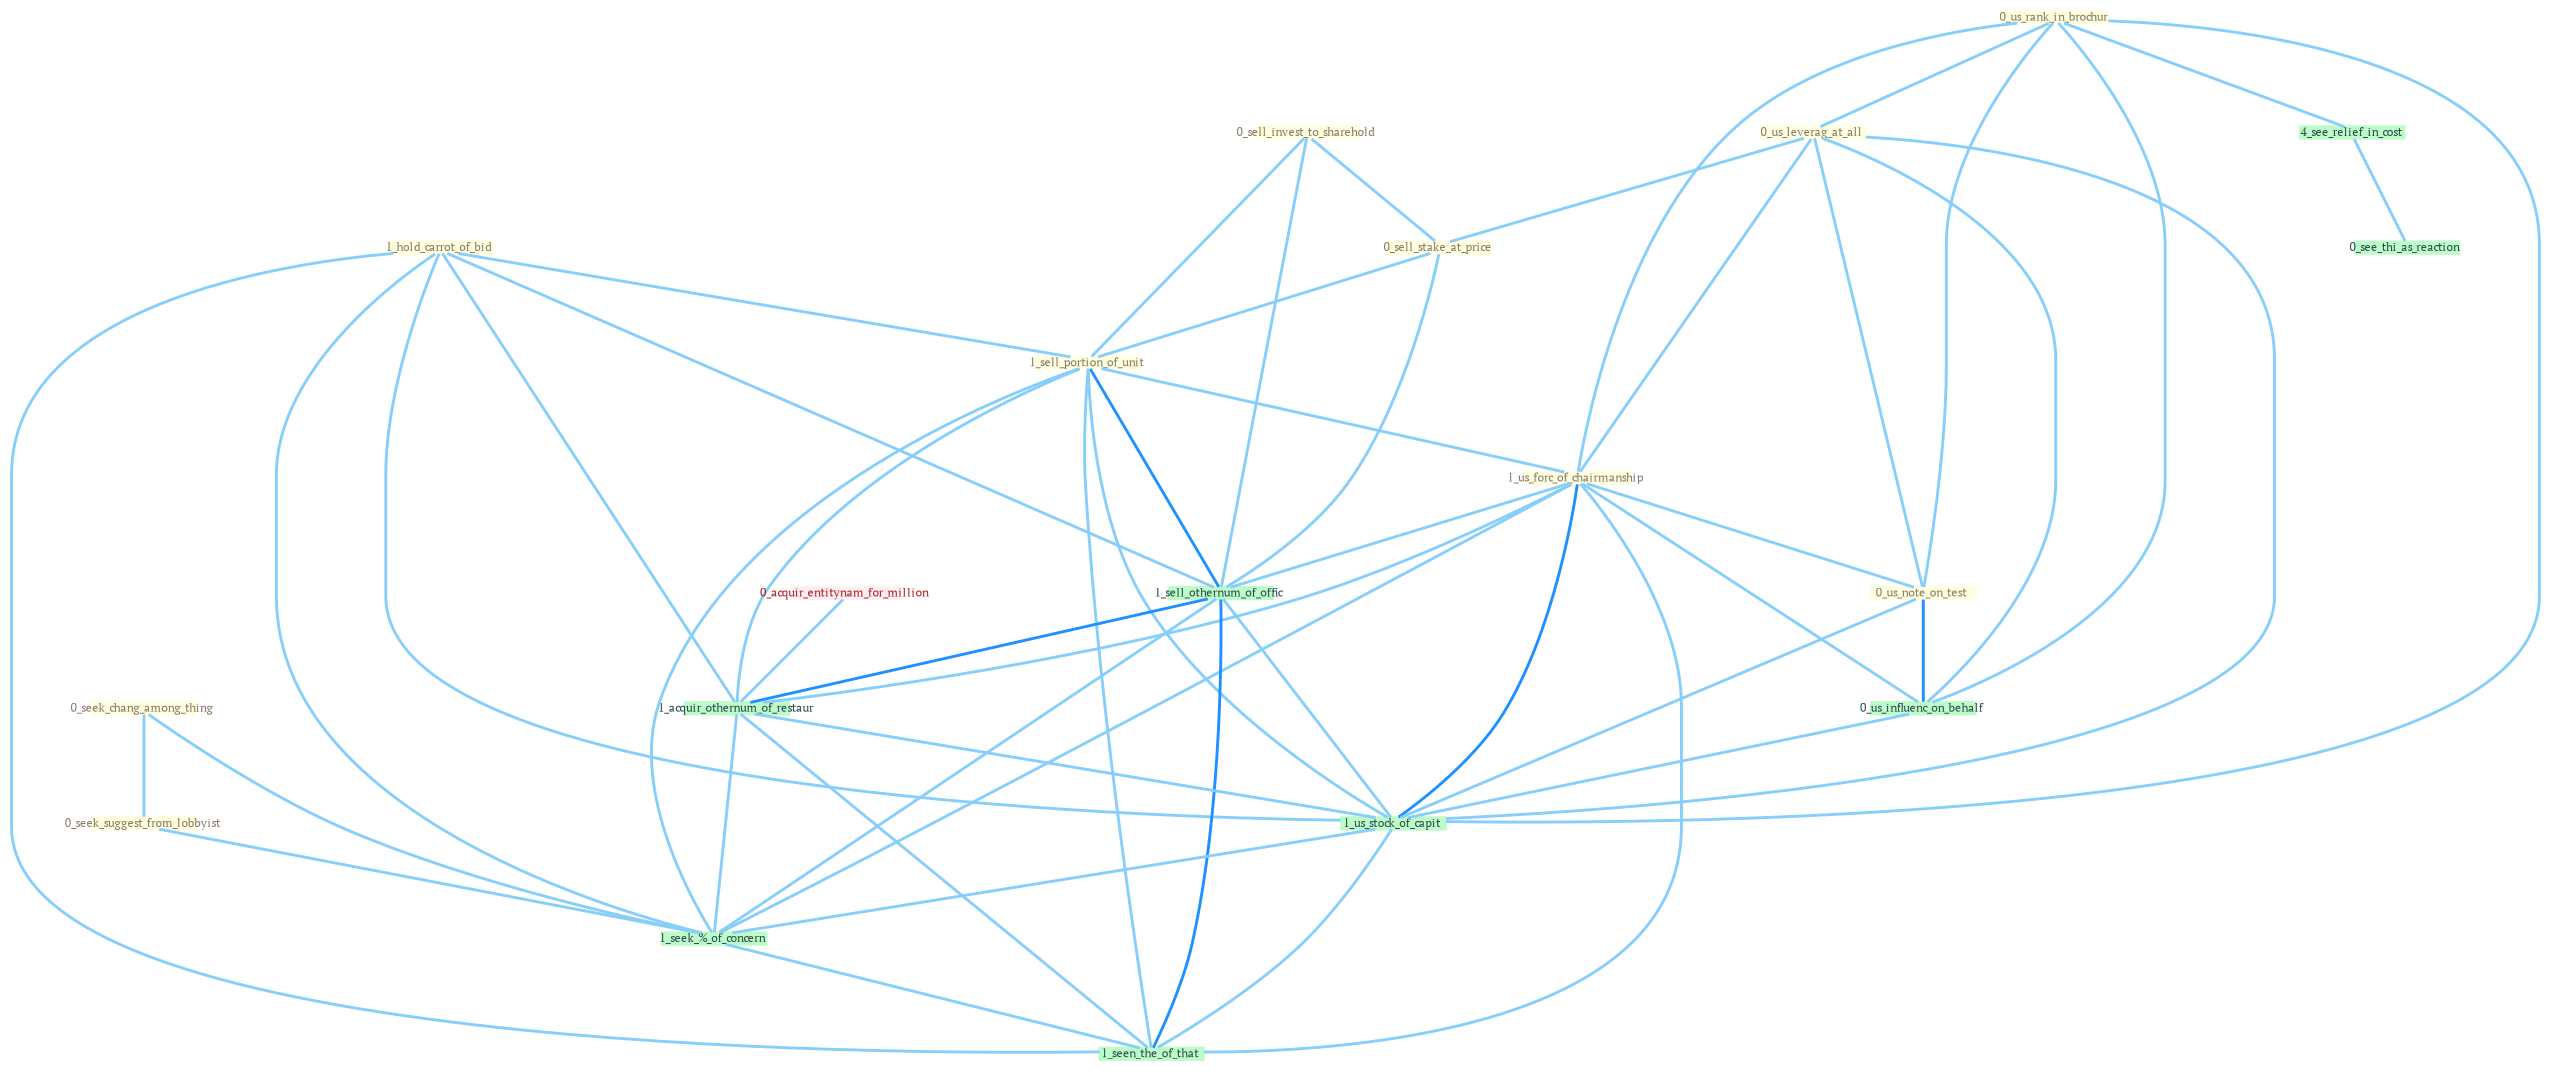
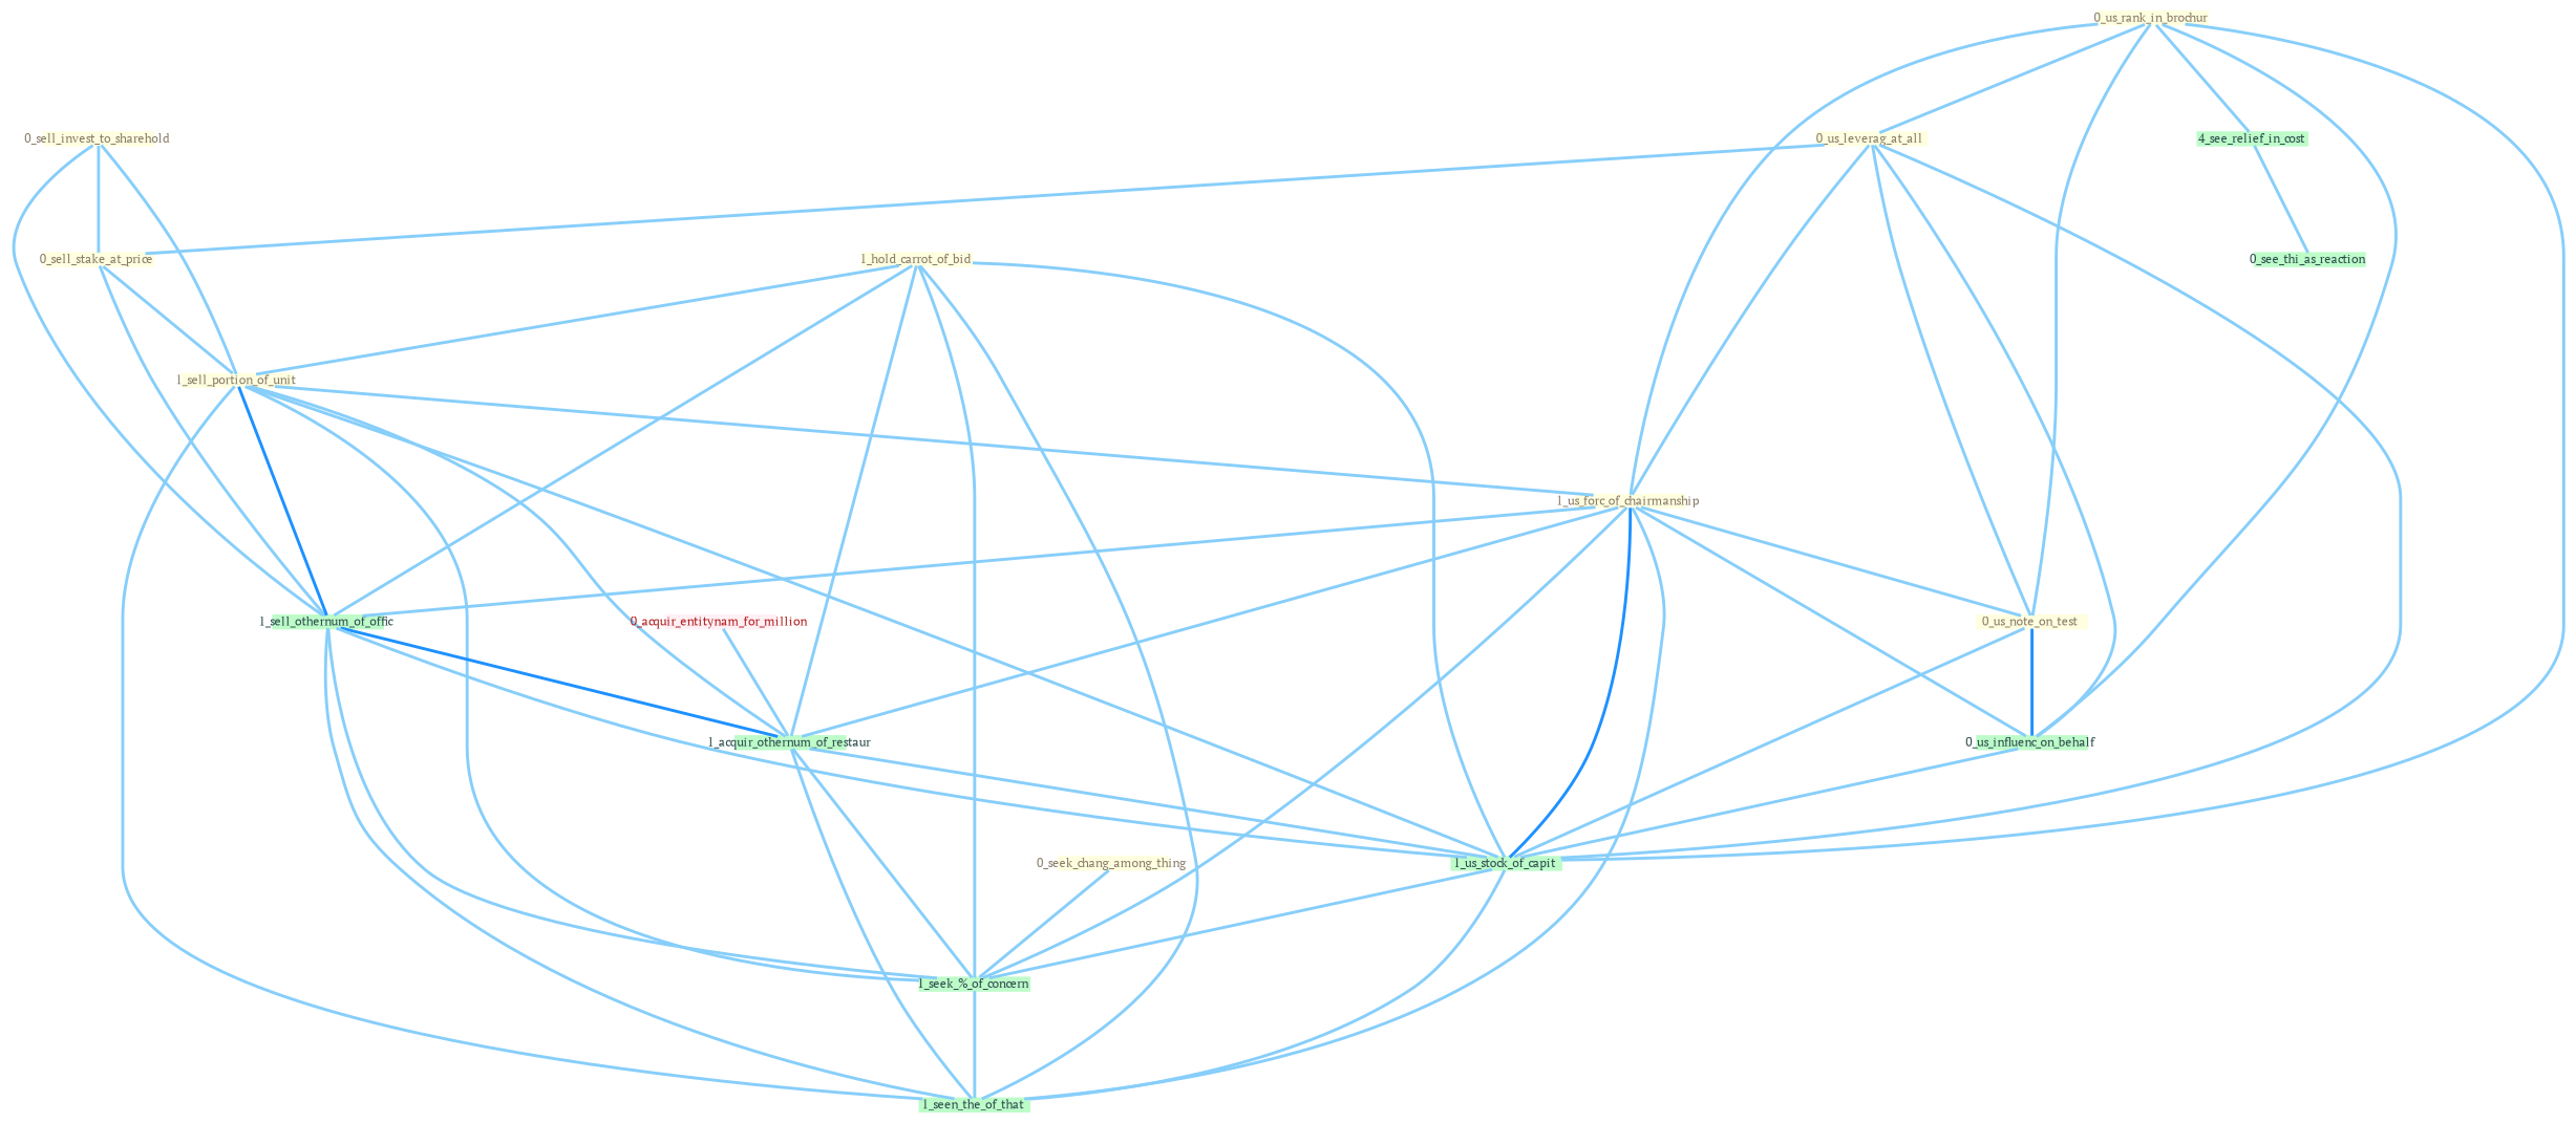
  graph {
    fontname="PT Serif"
    node [color="#ffffe0" fixedsize=true fontcolor="#8b7d6b" fontname="PT Serif" fontsize=4 shape=polygon style=filled]
    edge [color="#87cefa" fontname="PT Serif" w=1]
    "1_hold_carrot_of_bid " [height=.06 width=.5]
    "0_sell_invest_to_sharehold " [height=.06 width=.5]
    "0_us_rank_in_brochur " [height=.06 width=.5]
    "0_us_leverag_at_all " [height=.06 width=.5]
    "0_sell_stake_at_price " [height=.06 width=.5]
    "1_sell_portion_of_unit " [height=.06 width=.5]
    "1_us_forc_of_chairmanship " [height=.06 width=.5]
    "0_us_note_on_test " [height=.06 width=.5]
    "0_seek_chang_among_thing " [height=.06 width=.5]
-   "0_seek_suggest_from_lobbyist " [height=.06 width=.5]
    "0_acquir_entitynam_for_million " [color="#fff0f5" fontcolor="#b22222" height=.06 width=.5]
    "1_sell_othernum_of_offic " [color="#BDFCC9" fontcolor="#2f4f4f" height=.06 width=.5]
    "1_acquir_othernum_of_restaur " [color="#BDFCC9" fontcolor="#2f4f4f" height=.06 width=.5]
    "1_us_stock_of_capit " [color="#BDFCC9" fontcolor="#2f4f4f" height=.06 width=.5]
    "1_seek_%_of_concern " [color="#BDFCC9" fontcolor="#2f4f4f" height=.06 width=.5]
    "1_seen_the_of_that " [color="#BDFCC9" fontcolor="#2f4f4f" height=.06 width=.5]
    "0_us_influenc_on_behalf " [color="#BDFCC9" fontcolor="#2f4f4f" height=.06 width=.5]
    n18 [color="#BDFCC9" fontcolor="#2f4f4f" height=.06 label="4_see_relief_in_cost" width=.5]
    "0_see_thi_as_reaction " [color="#BDFCC9" fontcolor="#2f4f4f" height=.06 width=.5]
    subgraph sub_1 {
      "1_hold_carrot_of_bid "
      "0_sell_invest_to_sharehold "
      "0_us_rank_in_brochur "
      "0_us_leverag_at_all "
      "0_sell_stake_at_price "
      "1_sell_portion_of_unit "
      "1_us_forc_of_chairmanship "
      "0_us_note_on_test "
      "0_seek_chang_among_thing "
-     "0_seek_suggest_from_lobbyist "
    }
    subgraph sub_2 {
      "0_acquir_entitynam_for_million "
    }
    "1_hold_carrot_of_bid " -- "1_sell_portion_of_unit "
    "1_hold_carrot_of_bid " -- "1_sell_othernum_of_offic "
    "1_hold_carrot_of_bid " -- "1_acquir_othernum_of_restaur "
    "1_hold_carrot_of_bid " -- "1_us_stock_of_capit "
    "1_hold_carrot_of_bid " -- "1_seek_%_of_concern "
    "1_hold_carrot_of_bid " -- "1_seen_the_of_that "
    "0_sell_invest_to_sharehold " -- "0_sell_stake_at_price "
    "0_sell_invest_to_sharehold " -- "1_sell_portion_of_unit "
    "0_sell_invest_to_sharehold " -- "1_sell_othernum_of_offic "
    "0_us_rank_in_brochur " -- "0_us_leverag_at_all "
    "0_us_rank_in_brochur " -- "1_us_forc_of_chairmanship "
    "0_us_rank_in_brochur " -- "0_us_note_on_test "
    "0_us_rank_in_brochur " -- "1_us_stock_of_capit "
    "0_us_rank_in_brochur " -- "0_us_influenc_on_behalf "
    "0_us_rank_in_brochur " -- n18
    "0_us_leverag_at_all " -- "0_sell_stake_at_price "
    "0_us_leverag_at_all " -- "1_us_forc_of_chairmanship "
    "0_us_leverag_at_all " -- "0_us_note_on_test "
    "0_us_leverag_at_all " -- "1_us_stock_of_capit "
    "0_us_leverag_at_all " -- "0_us_influenc_on_behalf "
    "0_sell_stake_at_price " -- "1_sell_portion_of_unit "
    "0_sell_stake_at_price " -- "1_sell_othernum_of_offic "
    "1_sell_portion_of_unit " -- "1_us_forc_of_chairmanship "
    "1_sell_portion_of_unit " -- "1_sell_othernum_of_offic " [color="#1e90ff" w=2]
    "1_sell_portion_of_unit " -- "1_acquir_othernum_of_restaur "
    "1_sell_portion_of_unit " -- "1_us_stock_of_capit "
    "1_sell_portion_of_unit " -- "1_seek_%_of_concern "
    "1_sell_portion_of_unit " -- "1_seen_the_of_that "
    "1_us_forc_of_chairmanship " -- "0_us_note_on_test "
    "1_us_forc_of_chairmanship " -- "1_sell_othernum_of_offic "
    "1_us_forc_of_chairmanship " -- "1_acquir_othernum_of_restaur "
    "1_us_forc_of_chairmanship " -- "1_us_stock_of_capit " [color="#1e90ff" w=2]
    "1_us_forc_of_chairmanship " -- "1_seek_%_of_concern "
    "1_us_forc_of_chairmanship " -- "1_seen_the_of_that "
    "1_us_forc_of_chairmanship " -- "0_us_influenc_on_behalf "
    "0_us_note_on_test " -- "1_us_stock_of_capit "
    "0_us_note_on_test " -- "0_us_influenc_on_behalf " [color="#1e90ff" w=2]
-   "0_seek_chang_among_thing " -- "0_seek_suggest_from_lobbyist "
    "0_seek_chang_among_thing " -- "1_seek_%_of_concern "
-   "0_seek_suggest_from_lobbyist " -- "1_seek_%_of_concern "
    "0_acquir_entitynam_for_million " -- "1_acquir_othernum_of_restaur "
    "1_sell_othernum_of_offic " -- "1_acquir_othernum_of_restaur " [color="#1e90ff" w=2]
    "1_sell_othernum_of_offic " -- "1_us_stock_of_capit "
    "1_sell_othernum_of_offic " -- "1_seek_%_of_concern "
-   "1_sell_othernum_of_offic " -- "1_seen_the_of_that " [color="#1e90ff"]
+   "1_sell_othernum_of_offic " -- "1_seen_the_of_that "
    "1_acquir_othernum_of_restaur " -- "1_us_stock_of_capit "
    "1_acquir_othernum_of_restaur " -- "1_seek_%_of_concern "
    "1_acquir_othernum_of_restaur " -- "1_seen_the_of_that "
    "1_us_stock_of_capit " -- "1_seek_%_of_concern "
    "1_us_stock_of_capit " -- "1_seen_the_of_that "
    "1_seek_%_of_concern " -- "1_seen_the_of_that "
    "0_us_influenc_on_behalf " -- "1_us_stock_of_capit "
    n18 -- "0_see_thi_as_reaction "
  }
